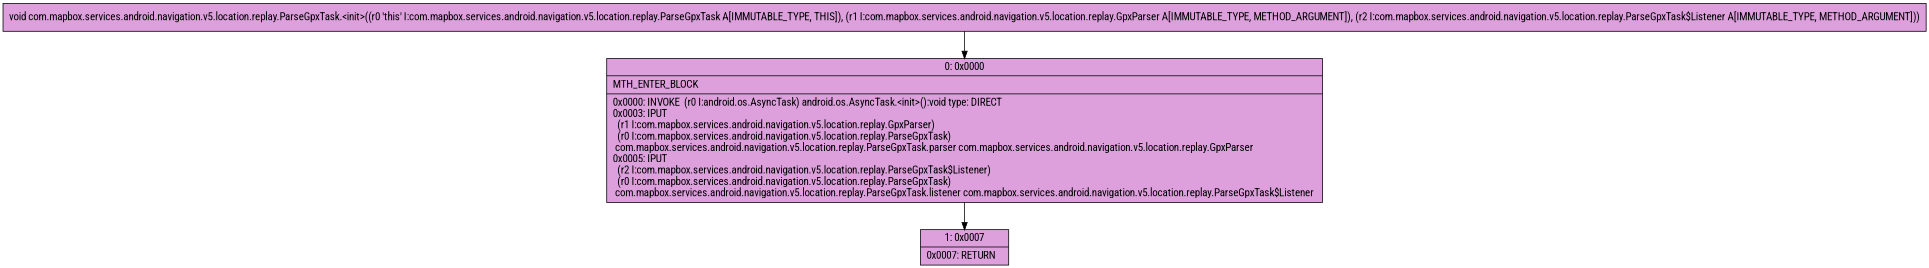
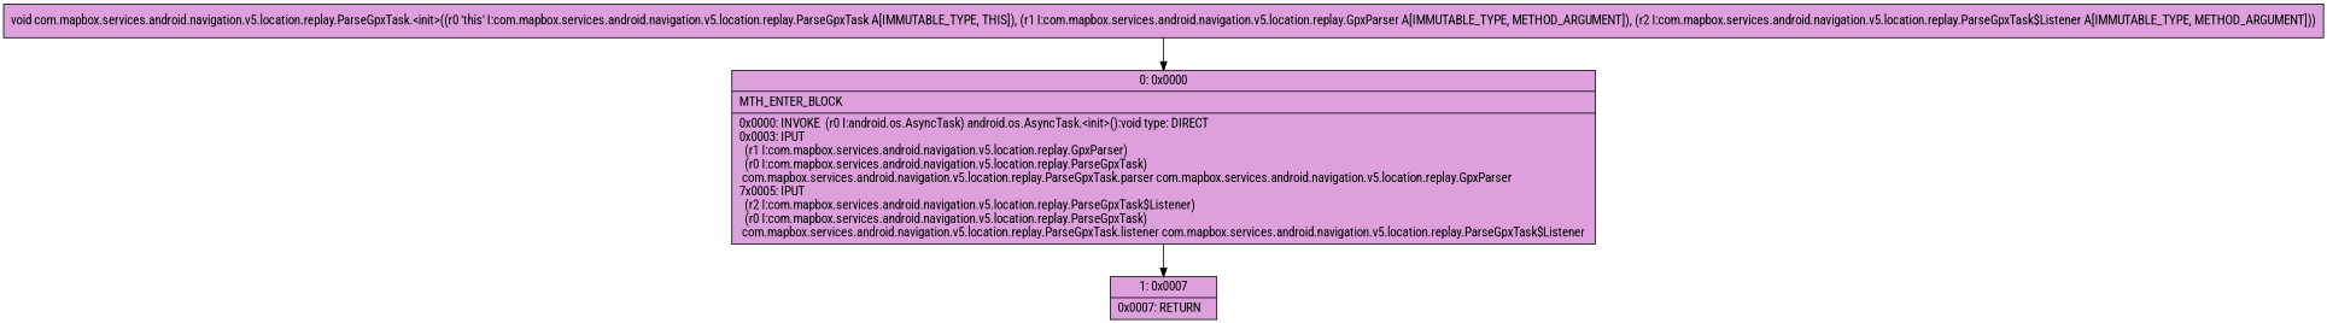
  digraph {
    fontname="Roboto Condensed"
    node [shape=record style=filled fillcolor=plum fontname="Roboto Condensed"]
    edge [fontname="Roboto Condensed"]
-   n1 [label="{0\:\ 0x0000|MTH_ENTER_BLOCK\l|0x0000: INVOKE  (r0 I:android.os.AsyncTask) android.os.AsyncTask.\<init\>():void type: DIRECT \l0x0003: IPUT  \l  (r1 I:com.mapbox.services.android.navigation.v5.location.replay.GpxParser)\l  (r0 I:com.mapbox.services.android.navigation.v5.location.replay.ParseGpxTask)\l com.mapbox.services.android.navigation.v5.location.replay.ParseGpxTask.parser com.mapbox.services.android.navigation.v5.location.replay.GpxParser \l0x0005: IPUT  \l  (r2 I:com.mapbox.services.android.navigation.v5.location.replay.ParseGpxTask$Listener)\l  (r0 I:com.mapbox.services.android.navigation.v5.location.replay.ParseGpxTask)\l com.mapbox.services.android.navigation.v5.location.replay.ParseGpxTask.listener com.mapbox.services.android.navigation.v5.location.replay.ParseGpxTask$Listener \l}"]
+   n1 [label="{0\:\ 0x0000|MTH_ENTER_BLOCK\l|0x0000: INVOKE  (r0 I:android.os.AsyncTask) android.os.AsyncTask.\<init\>():void type: DIRECT \l0x0003: IPUT  \l  (r1 I:com.mapbox.services.android.navigation.v5.location.replay.GpxParser)\l  (r0 I:com.mapbox.services.android.navigation.v5.location.replay.ParseGpxTask)\l com.mapbox.services.android.navigation.v5.location.replay.ParseGpxTask.parser com.mapbox.services.android.navigation.v5.location.replay.GpxParser \l7x0005: IPUT  \l  (r2 I:com.mapbox.services.android.navigation.v5.location.replay.ParseGpxTask$Listener)\l  (r0 I:com.mapbox.services.android.navigation.v5.location.replay.ParseGpxTask)\l com.mapbox.services.android.navigation.v5.location.replay.ParseGpxTask.listener com.mapbox.services.android.navigation.v5.location.replay.ParseGpxTask$Listener \l}"]
    n2 [label="{1\:\ 0x0007|0x0007: RETURN   \l}"]
    n3 [label="{void com.mapbox.services.android.navigation.v5.location.replay.ParseGpxTask.\<init\>((r0 'this' I:com.mapbox.services.android.navigation.v5.location.replay.ParseGpxTask A[IMMUTABLE_TYPE, THIS]), (r1 I:com.mapbox.services.android.navigation.v5.location.replay.GpxParser A[IMMUTABLE_TYPE, METHOD_ARGUMENT]), (r2 I:com.mapbox.services.android.navigation.v5.location.replay.ParseGpxTask$Listener A[IMMUTABLE_TYPE, METHOD_ARGUMENT])) }"]
    n1 -> n2
    n3 -> n1
  }
